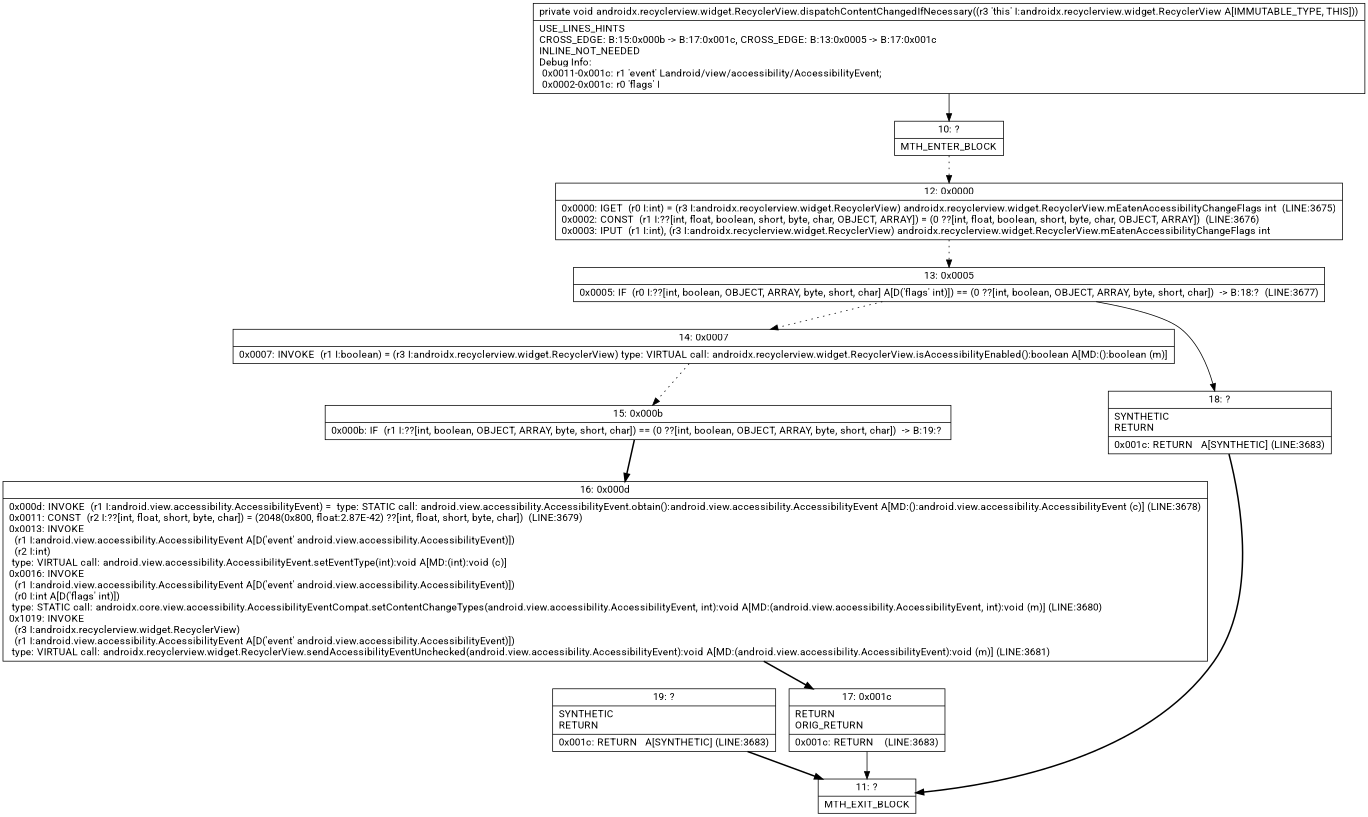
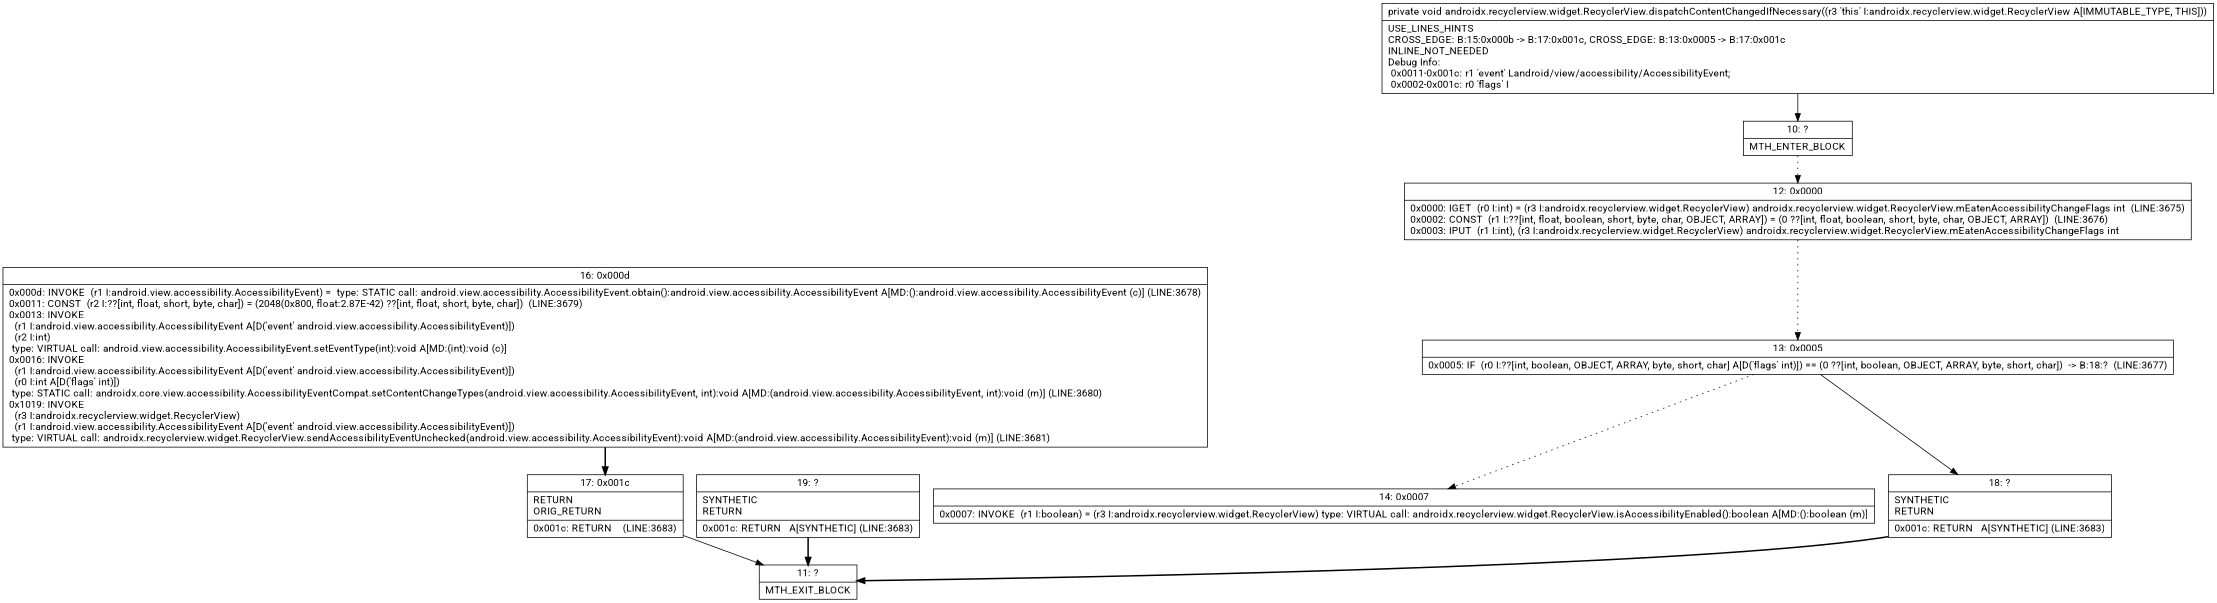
  digraph {
    fontname=Roboto
    node [fontname=Roboto shape=record]
    edge [fontname=Roboto style=dotted]
    n1 [label="{10\:\ ?|MTH_ENTER_BLOCK\l}"]
    n2 [label="{12\:\ 0x0000|0x0000: IGET  (r0 I:int) = (r3 I:androidx.recyclerview.widget.RecyclerView) androidx.recyclerview.widget.RecyclerView.mEatenAccessibilityChangeFlags int  (LINE:3675)\l0x0002: CONST  (r1 I:??[int, float, boolean, short, byte, char, OBJECT, ARRAY]) = (0 ??[int, float, boolean, short, byte, char, OBJECT, ARRAY])  (LINE:3676)\l0x0003: IPUT  (r1 I:int), (r3 I:androidx.recyclerview.widget.RecyclerView) androidx.recyclerview.widget.RecyclerView.mEatenAccessibilityChangeFlags int \l}"]
    n3 [label="{13\:\ 0x0005|0x0005: IF  (r0 I:??[int, boolean, OBJECT, ARRAY, byte, short, char] A[D('flags' int)]) == (0 ??[int, boolean, OBJECT, ARRAY, byte, short, char])  \-\> B:18:?  (LINE:3677)\l}"]
    n4 [label="{14\:\ 0x0007|0x0007: INVOKE  (r1 I:boolean) = (r3 I:androidx.recyclerview.widget.RecyclerView) type: VIRTUAL call: androidx.recyclerview.widget.RecyclerView.isAccessibilityEnabled():boolean A[MD:():boolean (m)]\l}"]
    n5 [label="{18\:\ ?|SYNTHETIC\lRETURN\l|0x001c: RETURN   A[SYNTHETIC] (LINE:3683)\l}"]
-   n6 [label="{15\:\ 0x000b|0x000b: IF  (r1 I:??[int, boolean, OBJECT, ARRAY, byte, short, char]) == (0 ??[int, boolean, OBJECT, ARRAY, byte, short, char])  \-\> B:19:? \l}"]
    n7 [label="{11\:\ ?|MTH_EXIT_BLOCK\l}"]
    n8 [label="{16\:\ 0x000d|0x000d: INVOKE  (r1 I:android.view.accessibility.AccessibilityEvent) =  type: STATIC call: android.view.accessibility.AccessibilityEvent.obtain():android.view.accessibility.AccessibilityEvent A[MD:():android.view.accessibility.AccessibilityEvent (c)] (LINE:3678)\l0x0011: CONST  (r2 I:??[int, float, short, byte, char]) = (2048(0x800, float:2.87E\-42) ??[int, float, short, byte, char])  (LINE:3679)\l0x0013: INVOKE  \l  (r1 I:android.view.accessibility.AccessibilityEvent A[D('event' android.view.accessibility.AccessibilityEvent)])\l  (r2 I:int)\l type: VIRTUAL call: android.view.accessibility.AccessibilityEvent.setEventType(int):void A[MD:(int):void (c)]\l0x0016: INVOKE  \l  (r1 I:android.view.accessibility.AccessibilityEvent A[D('event' android.view.accessibility.AccessibilityEvent)])\l  (r0 I:int A[D('flags' int)])\l type: STATIC call: androidx.core.view.accessibility.AccessibilityEventCompat.setContentChangeTypes(android.view.accessibility.AccessibilityEvent, int):void A[MD:(android.view.accessibility.AccessibilityEvent, int):void (m)] (LINE:3680)\l0x1019: INVOKE  \l  (r3 I:androidx.recyclerview.widget.RecyclerView)\l  (r1 I:android.view.accessibility.AccessibilityEvent A[D('event' android.view.accessibility.AccessibilityEvent)])\l type: VIRTUAL call: androidx.recyclerview.widget.RecyclerView.sendAccessibilityEventUnchecked(android.view.accessibility.AccessibilityEvent):void A[MD:(android.view.accessibility.AccessibilityEvent):void (m)] (LINE:3681)\l}"]
    n9 [label="{17\:\ 0x001c|RETURN\lORIG_RETURN\l|0x001c: RETURN    (LINE:3683)\l}"]
    n10 [label="{19\:\ ?|SYNTHETIC\lRETURN\l|0x001c: RETURN   A[SYNTHETIC] (LINE:3683)\l}"]
    n11 [label="{private void androidx.recyclerview.widget.RecyclerView.dispatchContentChangedIfNecessary((r3 'this' I:androidx.recyclerview.widget.RecyclerView A[IMMUTABLE_TYPE, THIS]))  | USE_LINES_HINTS\lCROSS_EDGE: B:15:0x000b \-\> B:17:0x001c, CROSS_EDGE: B:13:0x0005 \-\> B:17:0x001c\lINLINE_NOT_NEEDED\lDebug Info:\l  0x0011\-0x001c: r1 'event' Landroid\/view\/accessibility\/AccessibilityEvent;\l  0x0002\-0x001c: r0 'flags' I\l}"]
    n1 -> n2
    n2 -> n3
    n3 -> n4
    n3 -> n5 [style=solid]
-   n4 -> n6
    n5 -> n7 [style=bold]
-   n6 -> n8 [style=bold]
    n8 -> n9 [style=bold]
    n9 -> n7 [style=solid]
    n10 -> n7 [style=bold]
    n11 -> n1 [style=solid]
  }
